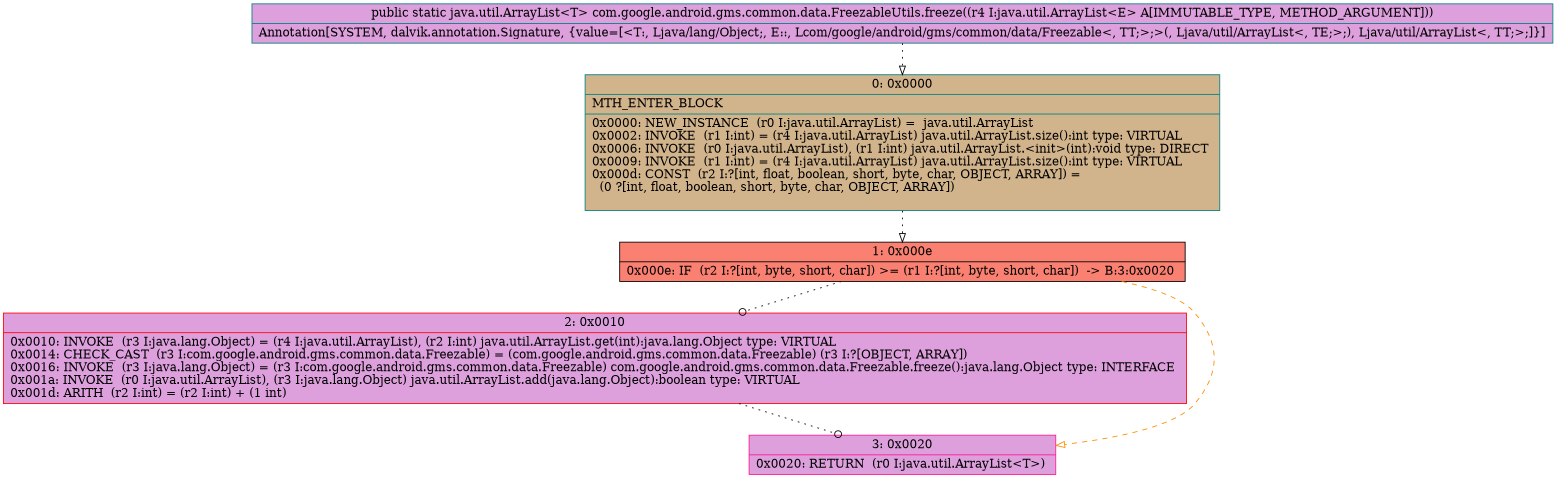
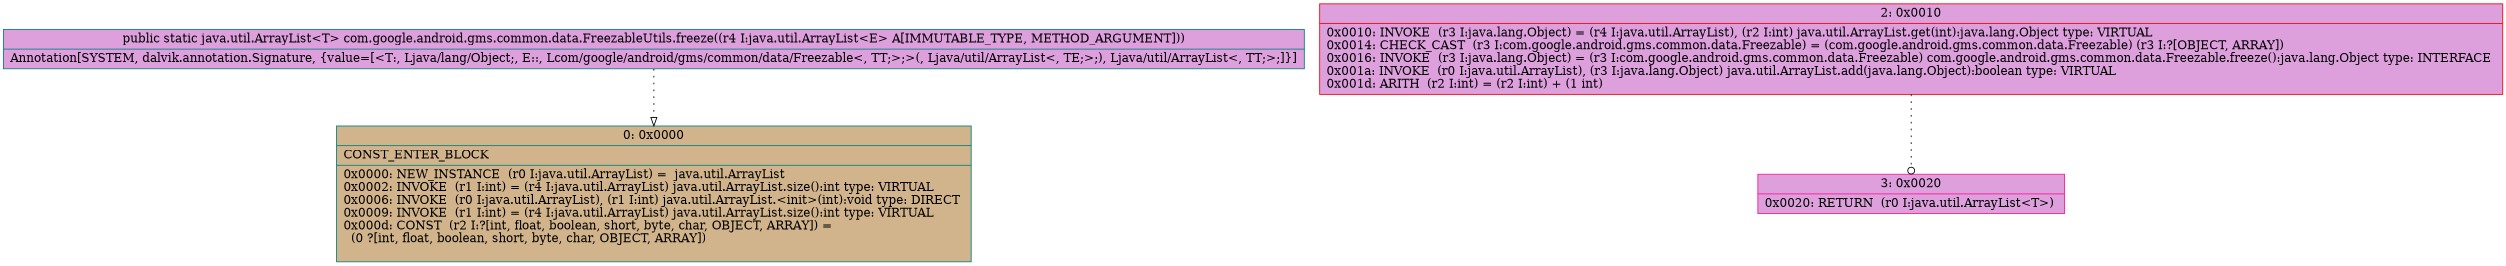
  digraph {
    node [color=teal fillcolor=plum shape=record style=filled]
    edge [arrowhead=onormal color=black style=dotted]
-   n1 [fillcolor=tan label="{0\:\ 0x0000|MTH_ENTER_BLOCK\l|0x0000: NEW_INSTANCE  (r0 I:java.util.ArrayList) =  java.util.ArrayList \l0x0002: INVOKE  (r1 I:int) = (r4 I:java.util.ArrayList) java.util.ArrayList.size():int type: VIRTUAL \l0x0006: INVOKE  (r0 I:java.util.ArrayList), (r1 I:int) java.util.ArrayList.\<init\>(int):void type: DIRECT \l0x0009: INVOKE  (r1 I:int) = (r4 I:java.util.ArrayList) java.util.ArrayList.size():int type: VIRTUAL \l0x000d: CONST  (r2 I:?[int, float, boolean, short, byte, char, OBJECT, ARRAY]) = \l  (0 ?[int, float, boolean, short, byte, char, OBJECT, ARRAY])\l \l}"]
-   n2 [color=black fillcolor=salmon label="{1\:\ 0x000e|0x000e: IF  (r2 I:?[int, byte, short, char]) \>= (r1 I:?[int, byte, short, char])  \-\> B:3:0x0020 \l}"]
+   n1 [fillcolor=tan label="{0\:\ 0x0000|CONST_ENTER_BLOCK\l|0x0000: NEW_INSTANCE  (r0 I:java.util.ArrayList) =  java.util.ArrayList \l0x0002: INVOKE  (r1 I:int) = (r4 I:java.util.ArrayList) java.util.ArrayList.size():int type: VIRTUAL \l0x0006: INVOKE  (r0 I:java.util.ArrayList), (r1 I:int) java.util.ArrayList.\<init\>(int):void type: DIRECT \l0x0009: INVOKE  (r1 I:int) = (r4 I:java.util.ArrayList) java.util.ArrayList.size():int type: VIRTUAL \l0x000d: CONST  (r2 I:?[int, float, boolean, short, byte, char, OBJECT, ARRAY]) = \l  (0 ?[int, float, boolean, short, byte, char, OBJECT, ARRAY])\l \l}"]
    n3 [color=red label="{2\:\ 0x0010|0x0010: INVOKE  (r3 I:java.lang.Object) = (r4 I:java.util.ArrayList), (r2 I:int) java.util.ArrayList.get(int):java.lang.Object type: VIRTUAL \l0x0014: CHECK_CAST  (r3 I:com.google.android.gms.common.data.Freezable) = (com.google.android.gms.common.data.Freezable) (r3 I:?[OBJECT, ARRAY]) \l0x0016: INVOKE  (r3 I:java.lang.Object) = (r3 I:com.google.android.gms.common.data.Freezable) com.google.android.gms.common.data.Freezable.freeze():java.lang.Object type: INTERFACE \l0x001a: INVOKE  (r0 I:java.util.ArrayList), (r3 I:java.lang.Object) java.util.ArrayList.add(java.lang.Object):boolean type: VIRTUAL \l0x001d: ARITH  (r2 I:int) = (r2 I:int) + (1 int) \l}"]
    n4 [color=deeppink label="{3\:\ 0x0020|0x0020: RETURN  (r0 I:java.util.ArrayList\<T\>) \l}"]
    n5 [label="{public static java.util.ArrayList\<T\> com.google.android.gms.common.data.FreezableUtils.freeze((r4 I:java.util.ArrayList\<E\> A[IMMUTABLE_TYPE, METHOD_ARGUMENT]))  | Annotation[SYSTEM, dalvik.annotation.Signature, \{value=[\<T:, Ljava\/lang\/Object;, E::, Lcom\/google\/android\/gms\/common\/data\/Freezable\<, TT;\>;\>(, Ljava\/util\/ArrayList\<, TE;\>;), Ljava\/util\/ArrayList\<, TT;\>;]\}]\l}"]
-   n1 -> n2
-   n2 -> n3 [arrowhead=odot]
-   n2 -> n4 [color=darkorange style=dashed]
    n3 -> n4 [arrowhead=odot]
    n5 -> n1
  }
